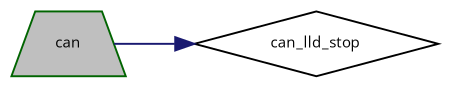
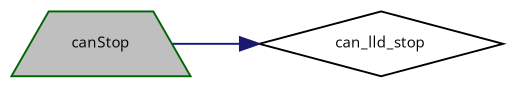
  digraph {
    rankdir=LR
    fontname="Open Sans"
    node [fontname="Open Sans" fontsize=8]
-   n1 [color=darkgreen fillcolor=grey75 fontcolor=black height=0.2 label=can shape=trapezium style=filled width=0.4]
+   n1 [color=darkgreen fillcolor=grey75 fontcolor=black height=0.2 label=canStop shape=trapezium style=filled width=0.4]
    n2 [color=black height=0.2 label=can_lld_stop shape=diamond width=0.4]
    n1 -> n2 [color=midnightblue fontname="Open Sans" fontsize=8 labelfontname=Helvetica labelfontsize=8 style=solid]
  }
